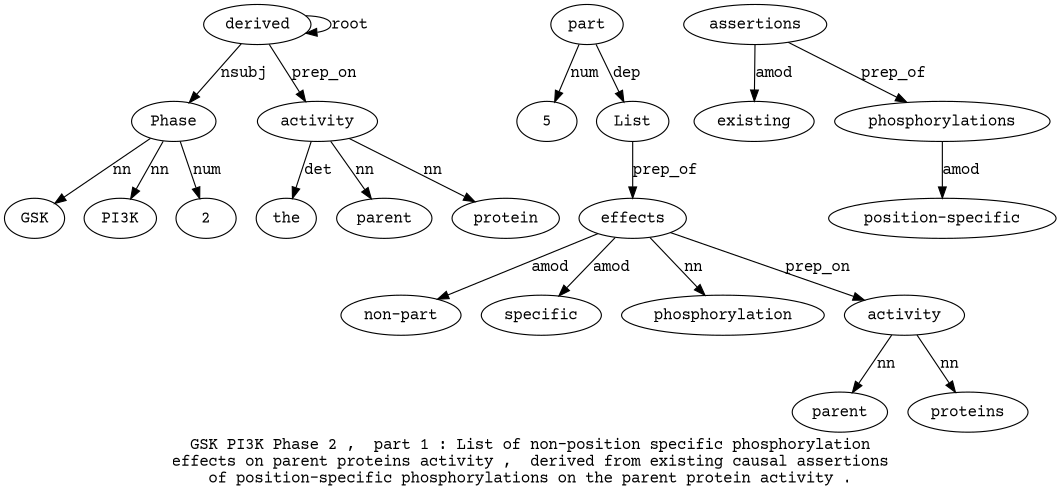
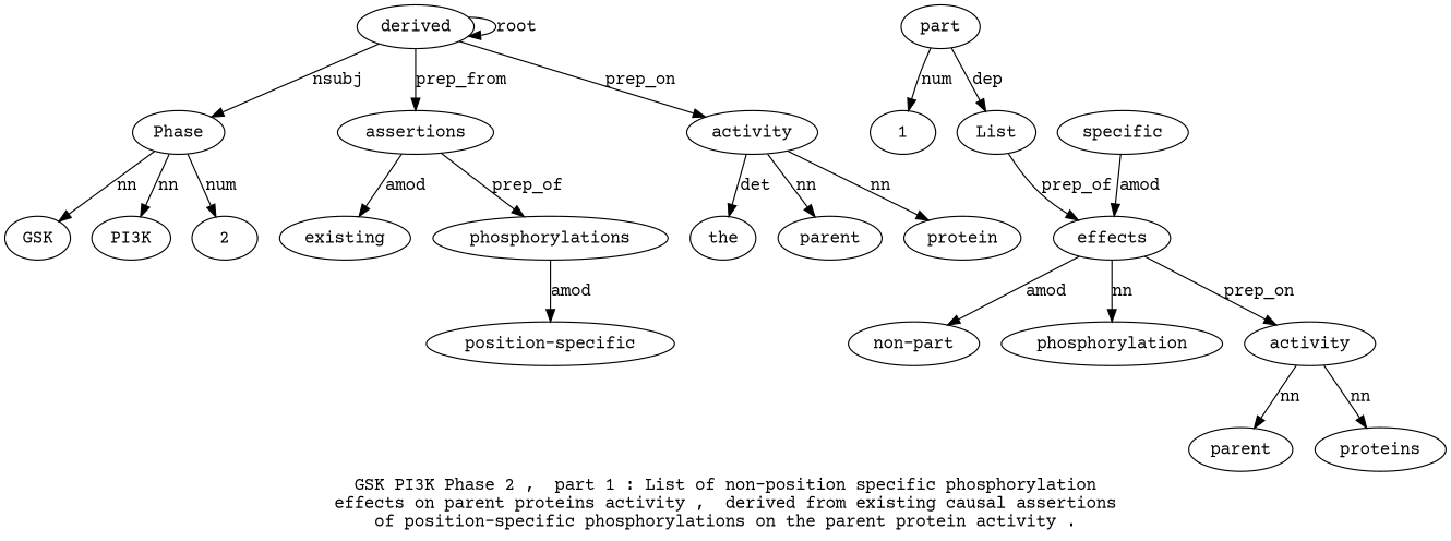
  digraph {
    fontname="Courier Prime"
    label="GSK PI3K Phase 2 ,  part 1 : List of non-position specific phosphorylation\neffects on parent proteins activity ,  derived from existing causal assertions\nof position-specific phosphorylations on the parent protein activity ."
    node [fillcolor=white fontname="Courier Prime" style=filled]
    edge [fontname="Courier Prime"]
    n1 [label=Phase]
    n2 [label=GSK]
    n3 [label=PI3K]
    n4 [label=2]
    n5 [label=part]
-   n6 [label=5]
+   n6 [label=1]
    n7 [label=List]
    n8 [label=derived]
    n9 [label=assertions]
    n10 [label=activity]
    n11 [label=existing]
    n12 [label=phosphorylations]
    n13 [label=the]
    n14 [label=parent]
    n15 [label=protein]
    n16 [label=effects]
    n17 [label="non-part"]
    n18 [label=specific]
    n19 [label=phosphorylation]
    n20 [label=activity]
    n21 [label=parent]
    n22 [label=proteins]
    n23 [label="position-specific"]
    n1 -> n2 [label=nn]
    n1 -> n3 [label=nn]
    n1 -> n4 [label=num]
    n5 -> n6 [label=num]
    n5 -> n7 [label=dep]
    n7 -> n16 [label=prep_of]
    n8 -> n1 [label=nsubj]
    n8 -> n8 [label=root]
+   n8 -> n9 [label=prep_from]
    n8 -> n10 [label=prep_on]
    n9 -> n11 [label=amod]
    n9 -> n12 [label=prep_of]
    n10 -> n13 [label=det]
    n10 -> n14 [label=nn]
    n10 -> n15 [label=nn]
    n12 -> n23 [label=amod]
    n16 -> n17 [label=amod]
-   n16 -> n18 [label=amod]
+   n18 -> n16 [label=amod]
    n16 -> n19 [label=nn]
    n16 -> n20 [label=prep_on]
    n20 -> n21 [label=nn]
    n20 -> n22 [label=nn]
  }
